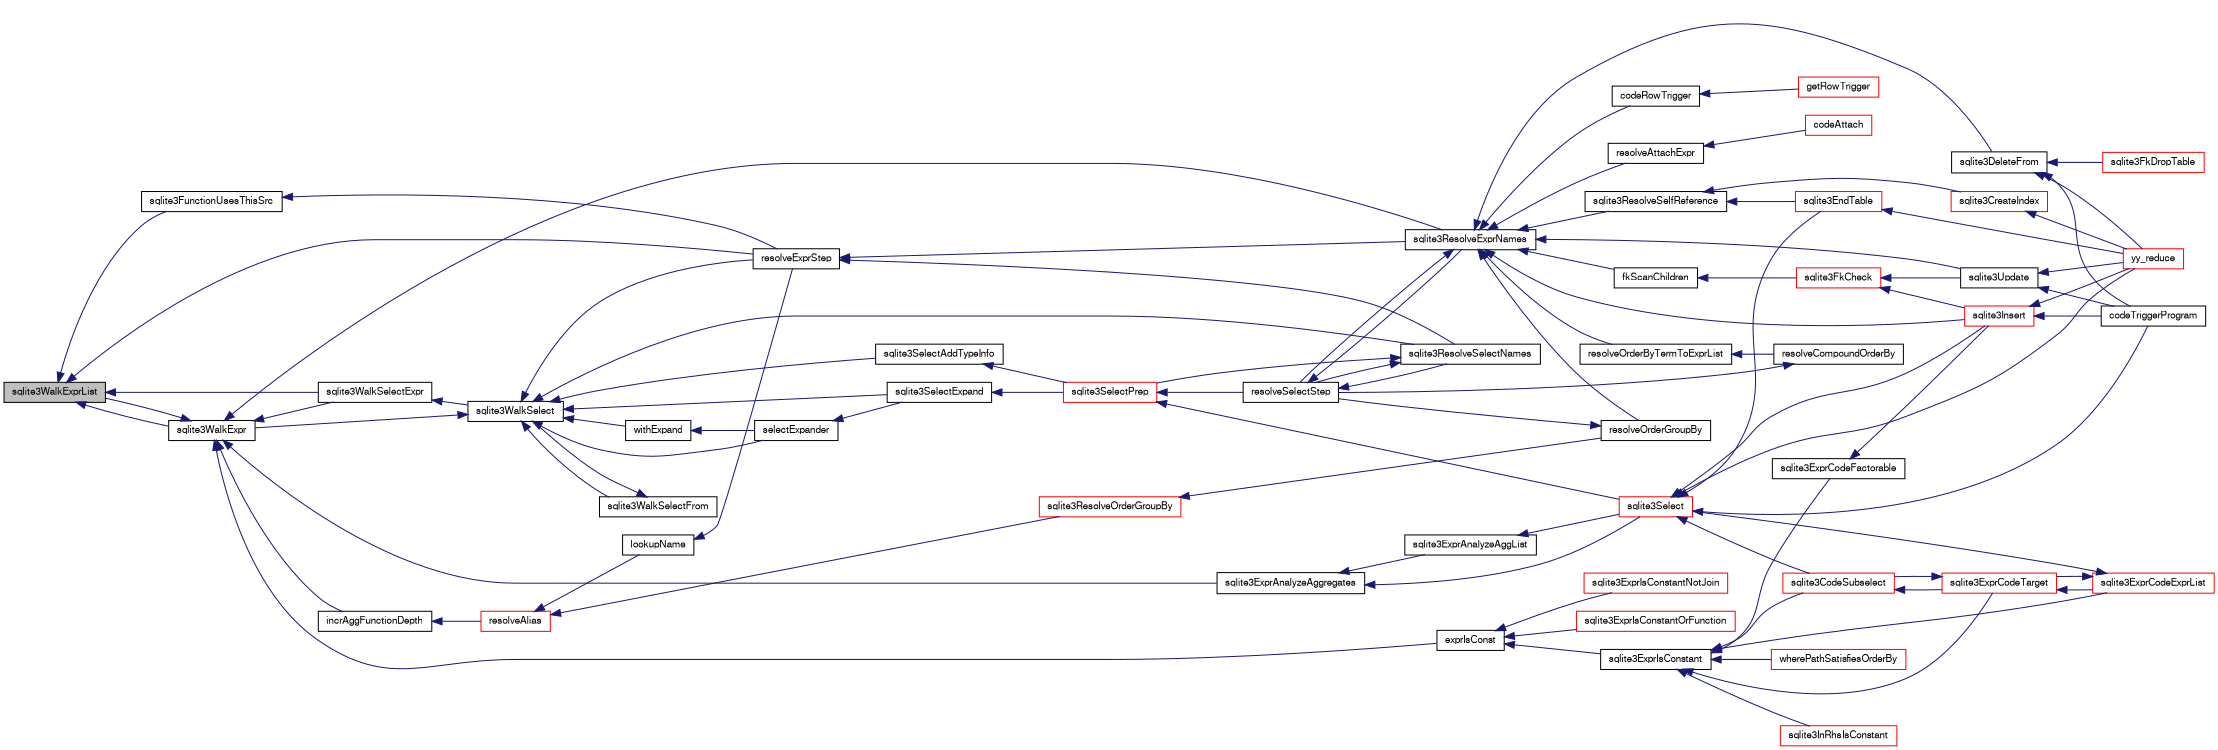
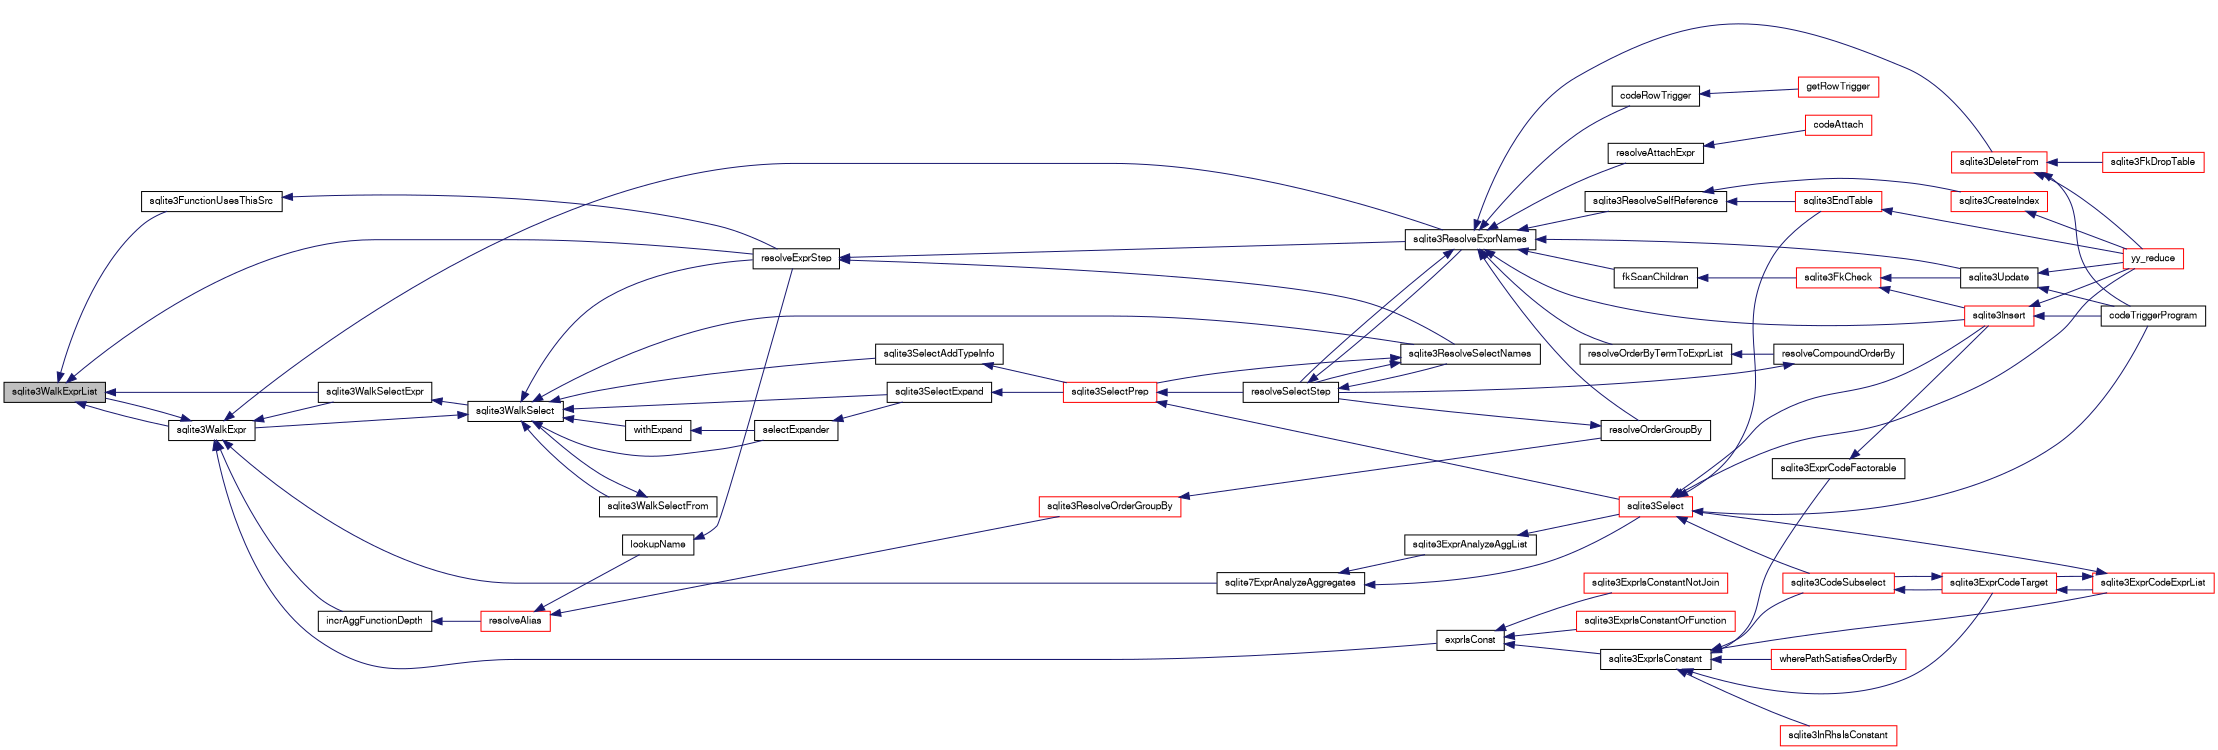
  digraph {
    rankdir=LR
    node [color=black fillcolor=white fontname=FreeSans fontsize=10 shape=record style=filled]
    edge [color=midnightblue dir=back fontname=FreeSans fontsize=10 labelfontname=FreeSans labelfontsize=10 style=solid]
    n1 [fillcolor=grey75 fontcolor=black height=0.2 label=sqlite3WalkExprList width=0.4]
    n2 [height=0.2 label=sqlite3WalkExpr width=0.4]
    n3 [height=0.2 label=sqlite3WalkSelectExpr width=0.4]
    n4 [height=0.2 label=resolveExprStep width=0.4]
    n5 [height=0.2 label=sqlite3FunctionUsesThisSrc width=0.4]
    n6 [height=0.2 label=sqlite3ResolveExprNames width=0.4]
    n7 [height=0.2 label=incrAggFunctionDepth width=0.4]
    n8 [height=0.2 label=exprIsConst width=0.4]
-   n9 [height=0.2 label=sqlite3ExprAnalyzeAggregates width=0.4]
+   n9 [height=0.2 label=sqlite7ExprAnalyzeAggregates width=0.4]
    n10 [height=0.2 label=sqlite3WalkSelect width=0.4]
    n11 [height=0.2 label=sqlite3ResolveSelectNames width=0.4]
    n12 [height=0.2 label=resolveOrderByTermToExprList width=0.4]
    n13 [height=0.2 label=resolveSelectStep width=0.4]
    n14 [color=red height=0.2 label=sqlite3Insert width=0.4]
    n15 [height=0.2 label=codeRowTrigger width=0.4]
    n16 [height=0.2 label=resolveOrderGroupBy width=0.4]
    n17 [height=0.2 label=sqlite3ResolveSelfReference width=0.4]
    n18 [height=0.2 label=resolveAttachExpr width=0.4]
-   n19 [height=0.2 label=sqlite3DeleteFrom width=0.4]
+   n19 [color=red height=0.2 label=sqlite3DeleteFrom width=0.4]
    n20 [height=0.2 label=fkScanChildren width=0.4]
    n21 [height=0.2 label=sqlite3Update width=0.4]
    n22 [color=red height=0.2 label=resolveAlias width=0.4]
    n23 [height=0.2 label=sqlite3ExprIsConstant width=0.4]
    n24 [color=red height=0.2 label=sqlite3ExprIsConstantNotJoin width=0.4]
    n25 [color=red height=0.2 label=sqlite3ExprIsConstantOrFunction width=0.4]
    n26 [color=red height=0.2 label=sqlite3Select width=0.4]
    n27 [height=0.2 label=sqlite3ExprAnalyzeAggList width=0.4]
    n28 [height=0.2 label=sqlite3WalkSelectFrom width=0.4]
    n29 [height=0.2 label=withExpand width=0.4]
    n30 [height=0.2 label=selectExpander width=0.4]
    n31 [height=0.2 label=sqlite3SelectExpand width=0.4]
    n32 [height=0.2 label=sqlite3SelectAddTypeInfo width=0.4]
    n33 [color=red height=0.2 label=sqlite3SelectPrep width=0.4]
    n34 [height=0.2 label=resolveCompoundOrderBy width=0.4]
    n35 [color=red height=0.2 label=yy_reduce width=0.4]
    n36 [height=0.2 label=codeTriggerProgram width=0.4]
    n37 [color=red height=0.2 label=getRowTrigger width=0.4]
    n38 [color=red height=0.2 label=sqlite3EndTable width=0.4]
    n39 [color=red height=0.2 label=sqlite3CreateIndex width=0.4]
    n40 [color=red height=0.2 label=codeAttach width=0.4]
    n41 [color=red height=0.2 label=sqlite3FkDropTable width=0.4]
    n42 [color=red height=0.2 label=sqlite3FkCheck width=0.4]
    n43 [color=red height=0.2 label=sqlite3CodeSubselect width=0.4]
    n44 [color=red height=0.2 label=sqlite3ExprCodeTarget width=0.4]
    n45 [color=red height=0.2 label=sqlite3ExprCodeExprList width=0.4]
    n46 [height=0.2 label=lookupName width=0.4]
    n47 [color=red height=0.2 label=sqlite3ResolveOrderGroupBy width=0.4]
    n48 [color=red height=0.2 label=sqlite3InRhsIsConstant width=0.4]
    n49 [height=0.2 label=sqlite3ExprCodeFactorable width=0.4]
    n50 [color=red height=0.2 label=wherePathSatisfiesOrderBy width=0.4]
    n1 -> n2
    n1 -> n3
    n1 -> n4
    n1 -> n5
    n2 -> n1
    n2 -> n3
    n2 -> n6
    n2 -> n7
    n2 -> n8
    n2 -> n9
    n3 -> n10
    n4 -> n6
    n4 -> n11
    n5 -> n4
    n6 -> n12
    n6 -> n13
    n6 -> n14
    n6 -> n15
    n6 -> n16
    n6 -> n17
    n6 -> n18
    n6 -> n19
    n6 -> n20
    n6 -> n21
    n7 -> n22
    n8 -> n23
    n8 -> n24
    n8 -> n25
    n9 -> n26
    n9 -> n27
    n10 -> n2
    n10 -> n4
    n10 -> n11
    n10 -> n28
    n10 -> n29
    n10 -> n30
    n10 -> n31
    n10 -> n32
    n11 -> n13
    n11 -> n33
    n12 -> n34
    n13 -> n6
    n13 -> n11
    n14 -> n35
    n14 -> n36
    n15 -> n37
    n16 -> n13
    n17 -> n38
    n17 -> n39
    n18 -> n40
    n19 -> n35
    n19 -> n36
    n19 -> n41
    n20 -> n42
    n21 -> n35
    n21 -> n36
    n22 -> n46
    n22 -> n47
    n23 -> n43
    n23 -> n44
    n23 -> n45
    n23 -> n48
    n23 -> n49
    n23 -> n50
    n26 -> n14
    n26 -> n35
    n26 -> n36
    n26 -> n38
    n26 -> n43
    n27 -> n26
    n28 -> n10
    n29 -> n30
    n30 -> n31
    n31 -> n33
    n32 -> n33
    n33 -> n13
    n33 -> n26
    n34 -> n13
    n38 -> n35
    n39 -> n35
    n42 -> n14
    n42 -> n21
    n43 -> n44
    n44 -> n43
    n44 -> n45
    n45 -> n26
    n45 -> n44
    n46 -> n4
    n47 -> n16
    n49 -> n14
  }
